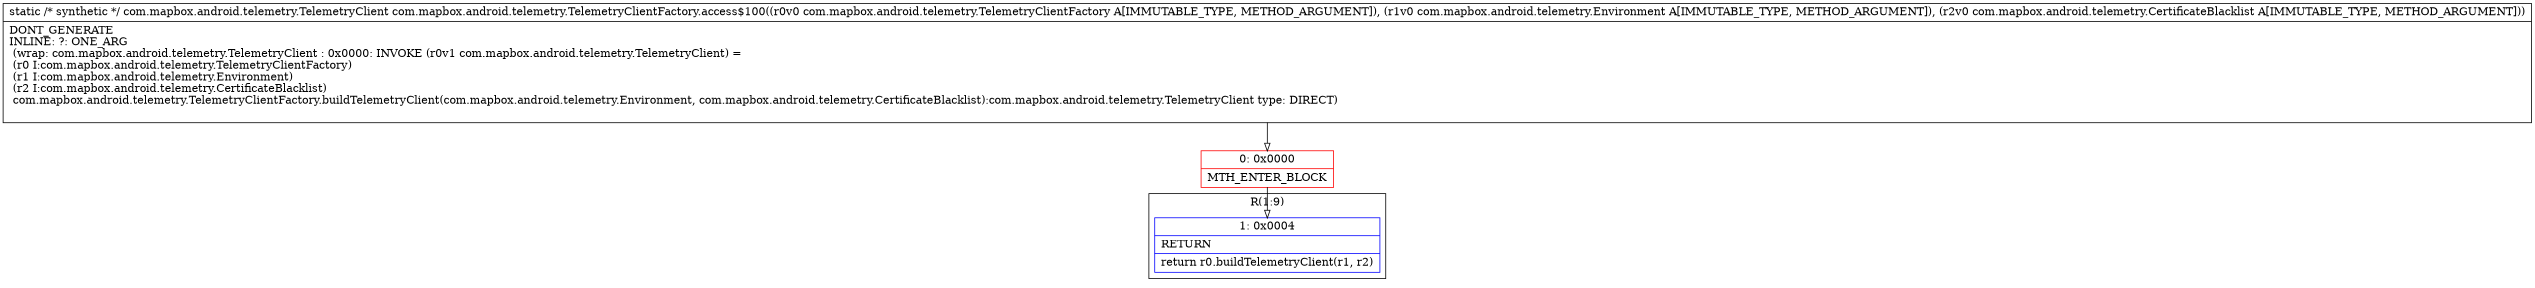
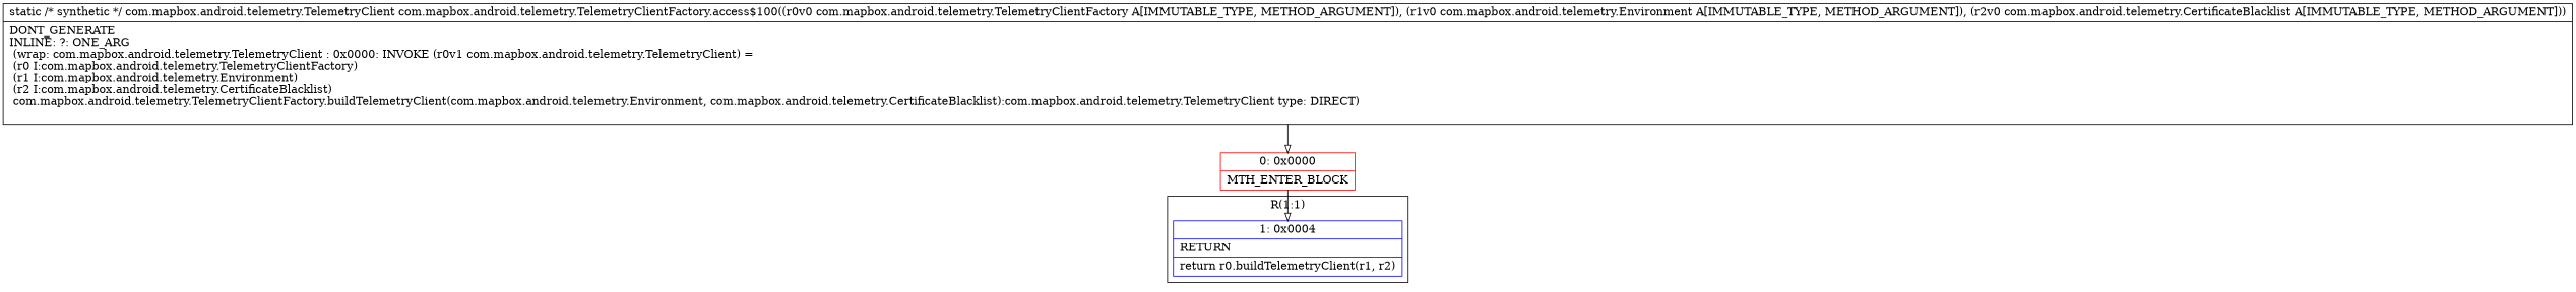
  digraph {
    node [shape=record]
    edge [style=solid arrowhead=onormal]
    n1 [color=blue label="{1\:\ 0x0004|RETURN\l|return r0.buildTelemetryClient(r1, r2)\l}"]
    n2 [color=red label="{0\:\ 0x0000|MTH_ENTER_BLOCK\l}"]
    n3 [label="{static \/* synthetic *\/ com.mapbox.android.telemetry.TelemetryClient com.mapbox.android.telemetry.TelemetryClientFactory.access$100((r0v0 com.mapbox.android.telemetry.TelemetryClientFactory A[IMMUTABLE_TYPE, METHOD_ARGUMENT]), (r1v0 com.mapbox.android.telemetry.Environment A[IMMUTABLE_TYPE, METHOD_ARGUMENT]), (r2v0 com.mapbox.android.telemetry.CertificateBlacklist A[IMMUTABLE_TYPE, METHOD_ARGUMENT]))  | DONT_GENERATE\lINLINE: ?: ONE_ARG  \l  (wrap: com.mapbox.android.telemetry.TelemetryClient : 0x0000: INVOKE  (r0v1 com.mapbox.android.telemetry.TelemetryClient) = \l  (r0 I:com.mapbox.android.telemetry.TelemetryClientFactory)\l  (r1 I:com.mapbox.android.telemetry.Environment)\l  (r2 I:com.mapbox.android.telemetry.CertificateBlacklist)\l com.mapbox.android.telemetry.TelemetryClientFactory.buildTelemetryClient(com.mapbox.android.telemetry.Environment, com.mapbox.android.telemetry.CertificateBlacklist):com.mapbox.android.telemetry.TelemetryClient type: DIRECT)\l\l}"]
    subgraph cluster_1 {
-     label="R(1:9)"
+     label="R(1:1)"
      n1
    }
    n2 -> n1
    n3 -> n2
  }
